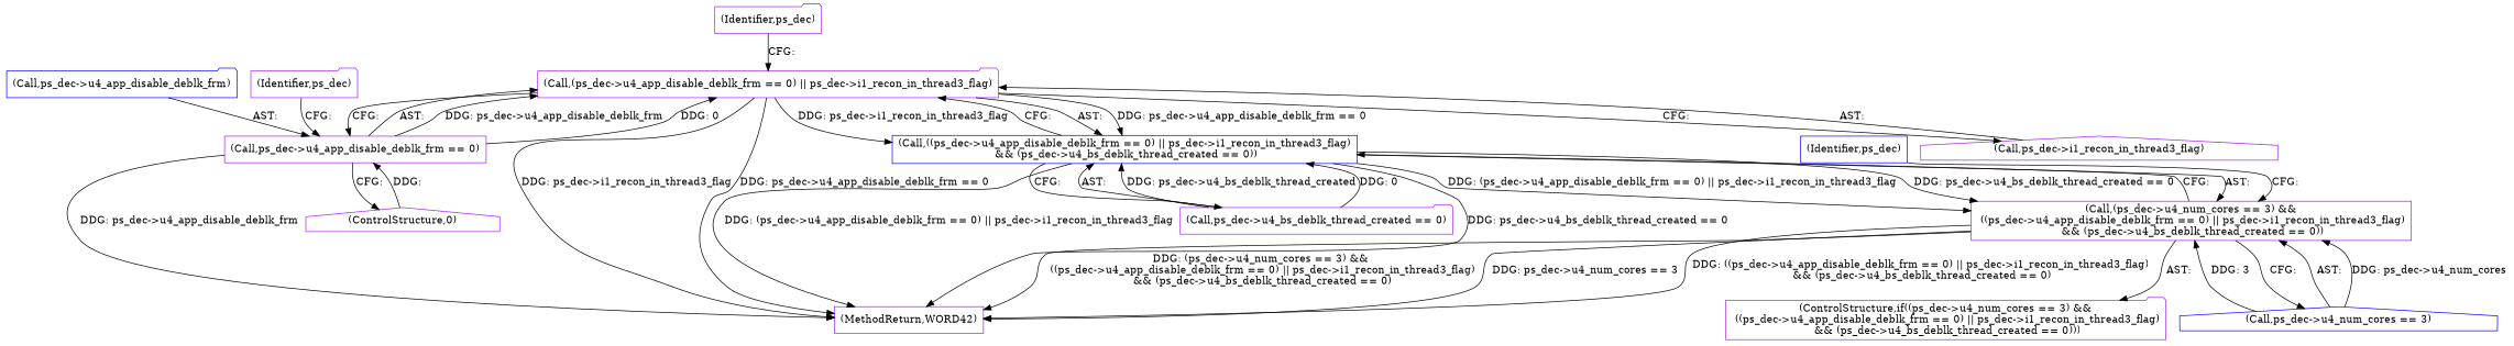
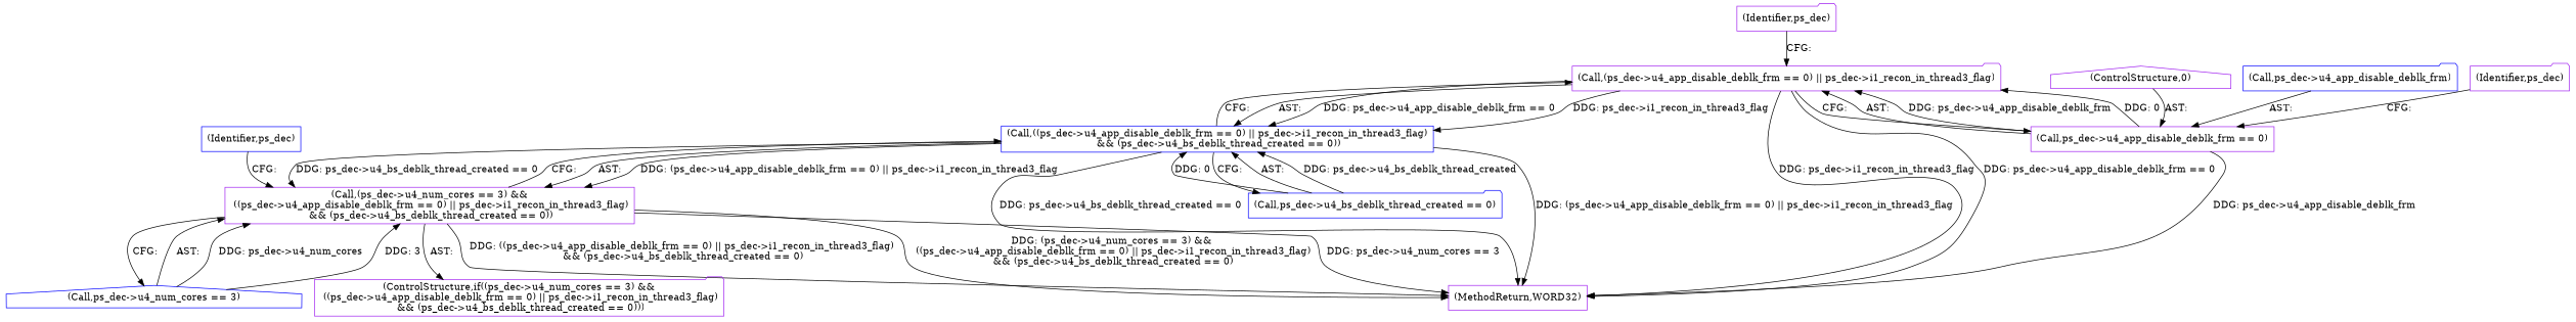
  digraph {
    node [color=purple shape=folder]
    n1 [label="(Call,(ps_dec->u4_app_disable_deblk_frm == 0) || ps_dec->i1_recon_in_thread3_flag)"]
    n2 [label="(Call,ps_dec->u4_app_disable_deblk_frm == 0)" shape=box]
    n3 [color=blue label="(Call,((ps_dec->u4_app_disable_deblk_frm == 0) || ps_dec->i1_recon_in_thread3_flag)\n && (ps_dec->u4_bs_deblk_thread_created == 0))" shape=box]
-   n4 [label="(MethodReturn,WORD42)" shape=box]
-   n5 [label="(Call,ps_dec->i1_recon_in_thread3_flag)" shape=house]
+   n4 [label="(MethodReturn,WORD32)" shape=box]
    n6 [label="(ControlStructure,0)" shape=house]
    n7 [label="(Call,(ps_dec->u4_num_cores == 3) &&\n ((ps_dec->u4_app_disable_deblk_frm == 0) || ps_dec->i1_recon_in_thread3_flag)\n && (ps_dec->u4_bs_deblk_thread_created == 0))" shape=box]
-   n8 [label="(Call,ps_dec->u4_bs_deblk_thread_created == 0)"]
+   n8 [color=blue label="(Call,ps_dec->u4_bs_deblk_thread_created == 0)"]
    n9 [color=blue label="(Call,ps_dec->u4_num_cores == 3)" shape=house]
    n10 [label="(ControlStructure,if((ps_dec->u4_num_cores == 3) &&\n ((ps_dec->u4_app_disable_deblk_frm == 0) || ps_dec->i1_recon_in_thread3_flag)\n && (ps_dec->u4_bs_deblk_thread_created == 0)))"]
    n11 [color=blue label="(Call,ps_dec->u4_app_disable_deblk_frm)"]
    n12 [label="(Identifier,ps_dec)"]
    n13 [color=blue label="(Identifier,ps_dec)" shape=box]
    n14 [label="(Identifier,ps_dec)"]
    n1 -> n2 [label="CFG: "]
    n1 -> n3 [label="AST: "]
    n1 -> n3 [label="DDG: ps_dec->u4_app_disable_deblk_frm == 0"]
    n1 -> n3 [label="DDG: ps_dec->i1_recon_in_thread3_flag"]
    n1 -> n4 [label="DDG: ps_dec->i1_recon_in_thread3_flag"]
    n1 -> n4 [label="DDG: ps_dec->u4_app_disable_deblk_frm == 0"]
-   n1 -> n5 [label="CFG: "]
    n2 -> n1 [label="AST: "]
    n2 -> n1 [label="DDG: ps_dec->u4_app_disable_deblk_frm"]
    n2 -> n1 [label="DDG: 0"]
    n2 -> n4 [label="DDG: ps_dec->u4_app_disable_deblk_frm"]
-   n2 -> n6 [label="CFG: "]
    n3 -> n1 [label="CFG: "]
    n3 -> n4 [label="DDG: (ps_dec->u4_app_disable_deblk_frm == 0) || ps_dec->i1_recon_in_thread3_flag"]
    n3 -> n4 [label="DDG: ps_dec->u4_bs_deblk_thread_created == 0"]
    n3 -> n7 [label="AST: "]
    n3 -> n7 [label="DDG: (ps_dec->u4_app_disable_deblk_frm == 0) || ps_dec->i1_recon_in_thread3_flag"]
    n3 -> n7 [label="DDG: ps_dec->u4_bs_deblk_thread_created == 0"]
    n3 -> n8 [label="CFG: "]
-   n5 -> n1 [label="AST: "]
-   n6 -> n2 [label="DDG: "]
+   n6 -> n2 [label="AST: "]
    n7 -> n3 [label="CFG: "]
    n7 -> n4 [label="DDG: (ps_dec->u4_num_cores == 3) &&\n ((ps_dec->u4_app_disable_deblk_frm == 0) || ps_dec->i1_recon_in_thread3_flag)\n && (ps_dec->u4_bs_deblk_thread_created == 0)"]
    n7 -> n4 [label="DDG: ps_dec->u4_num_cores == 3"]
    n7 -> n4 [label="DDG: ((ps_dec->u4_app_disable_deblk_frm == 0) || ps_dec->i1_recon_in_thread3_flag)\n && (ps_dec->u4_bs_deblk_thread_created == 0)"]
    n7 -> n9 [label="CFG: "]
    n7 -> n10 [label="AST: "]
    n8 -> n3 [label="AST: "]
    n8 -> n3 [label="DDG: ps_dec->u4_bs_deblk_thread_created"]
    n8 -> n3 [label="DDG: 0"]
    n9 -> n7 [label="AST: "]
    n9 -> n7 [label="DDG: ps_dec->u4_num_cores"]
    n9 -> n7 [label="DDG: 3"]
    n11 -> n2 [label="AST: "]
    n12 -> n1 [label="CFG: "]
    n13 -> n7 [label="CFG: "]
    n14 -> n2 [label="CFG: "]
  }
